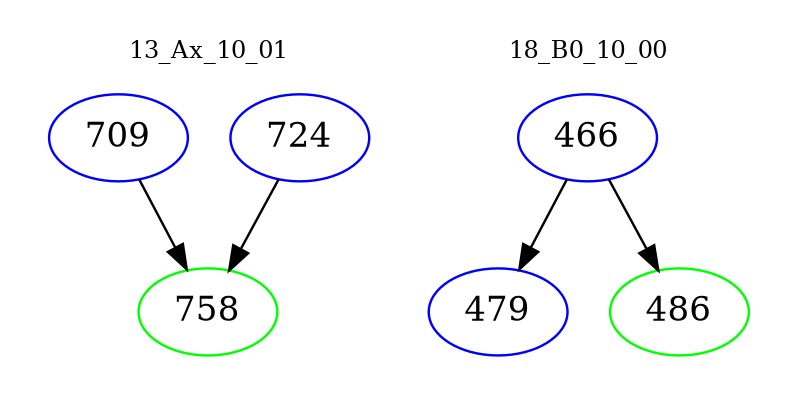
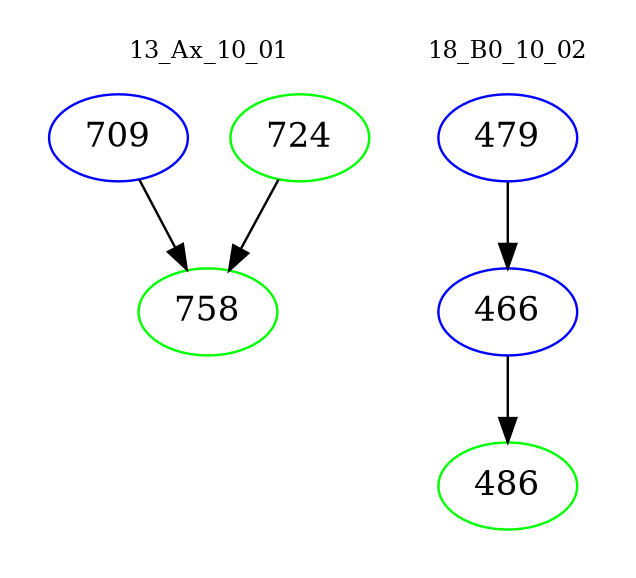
  digraph {
    node [color=blue]
    edge [color=black]
-   n1 [label=724]
+   n1 [color=green label=724]
    n2 [label=709]
    n3 [color=green label=758]
    n4 [label=479]
    n5 [label=466]
    n6 [color=green label=486]
    subgraph cluster_1 {
      color=white
      fontsize=10
      label="13_Ax_10_01"
      n1
      n2
      n3
    }
    subgraph cluster_2 {
      color=white
      fontsize=10
-     label="18_B0_10_00"
+     label="18_B0_10_02"
      n4
      n5
      n6
    }
    n1 -> n3
    n2 -> n3
-   n5 -> n4
+   n4 -> n5
    n5 -> n6
  }
